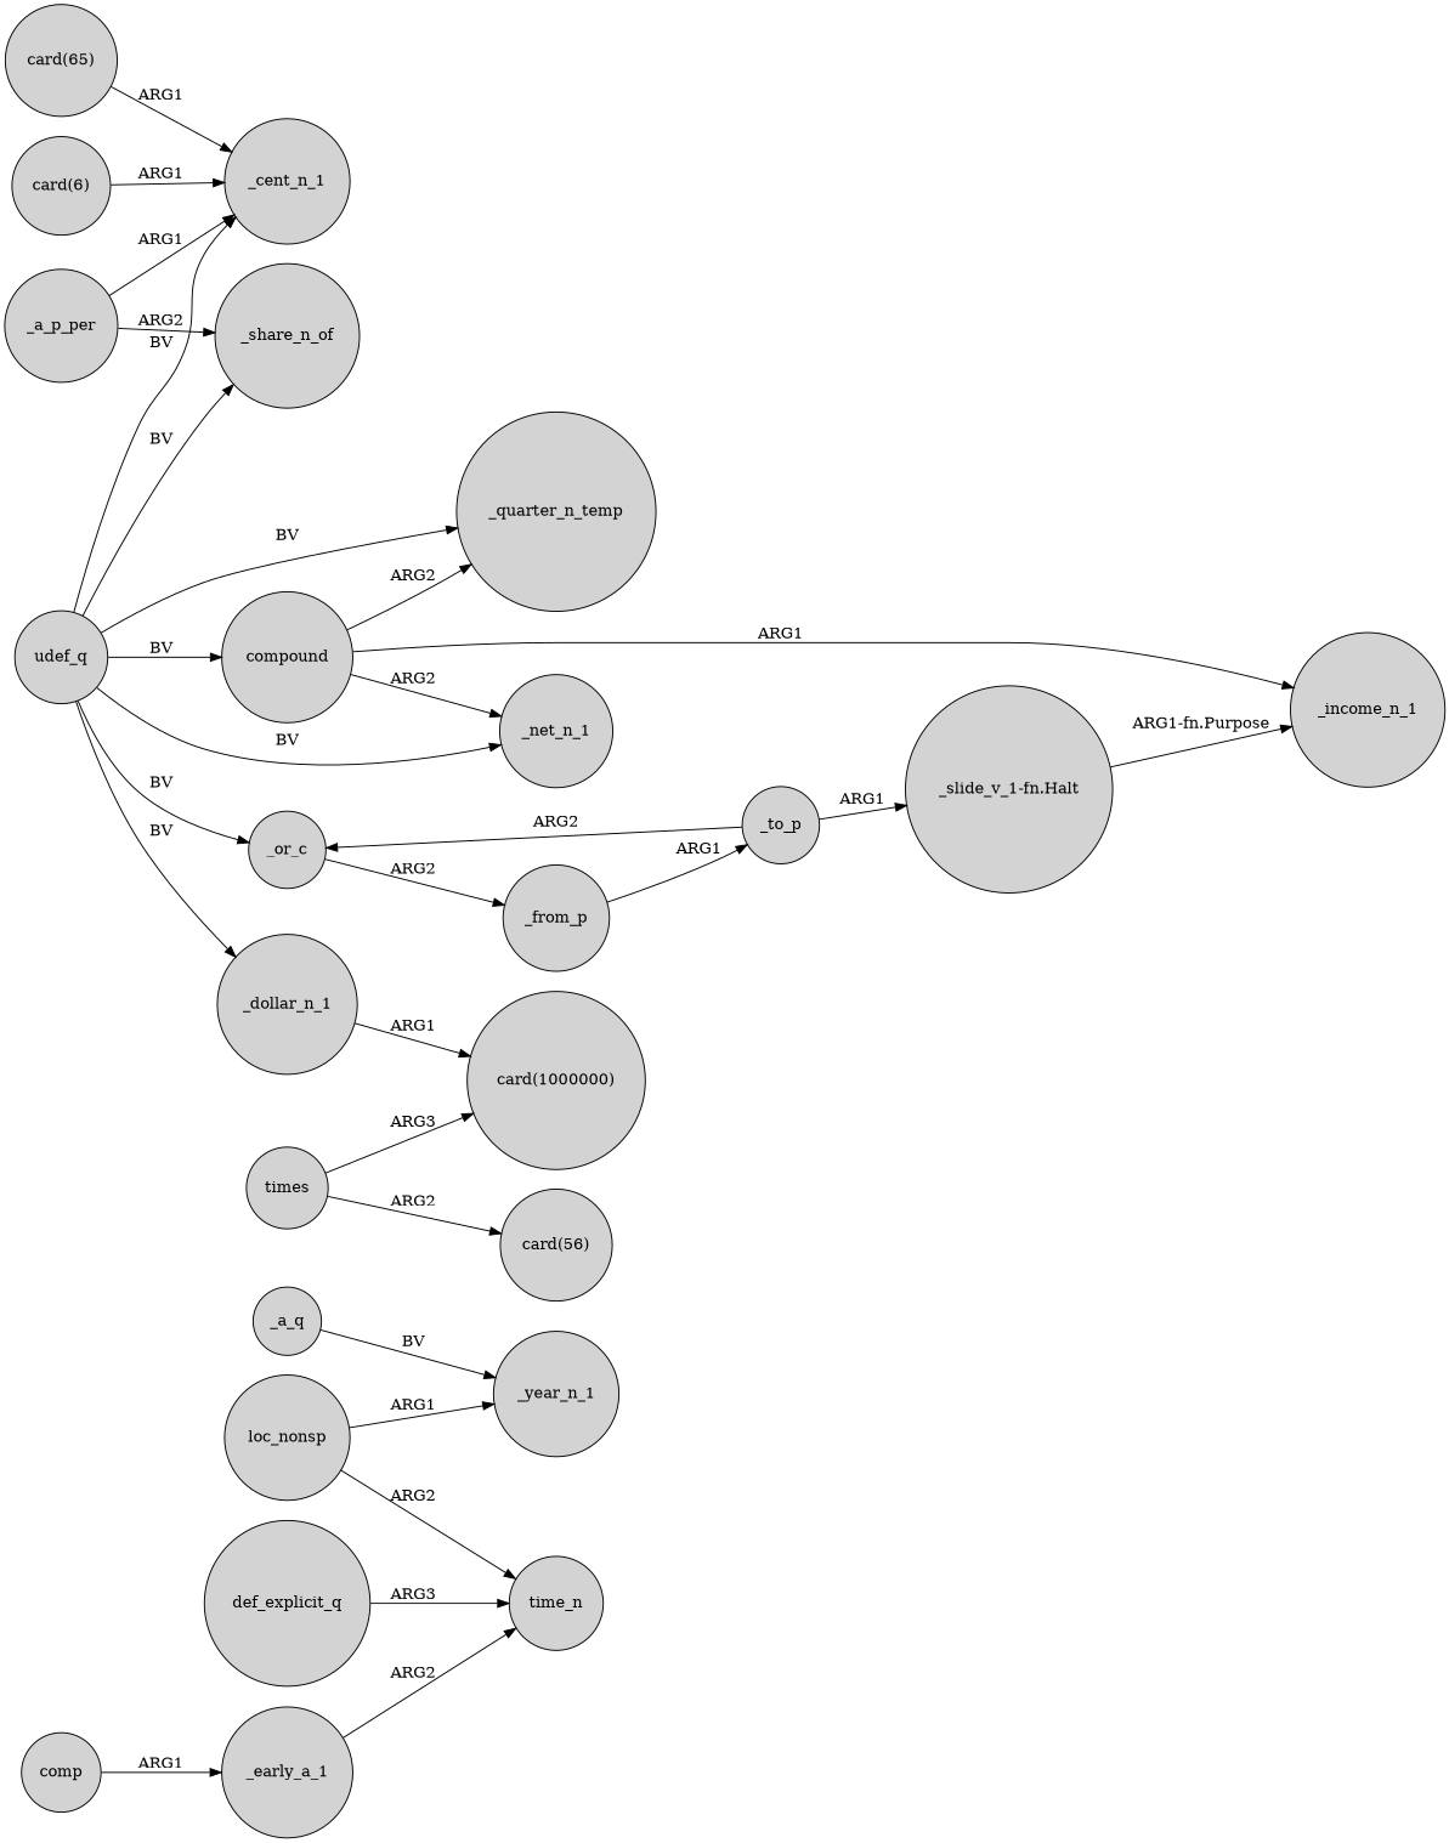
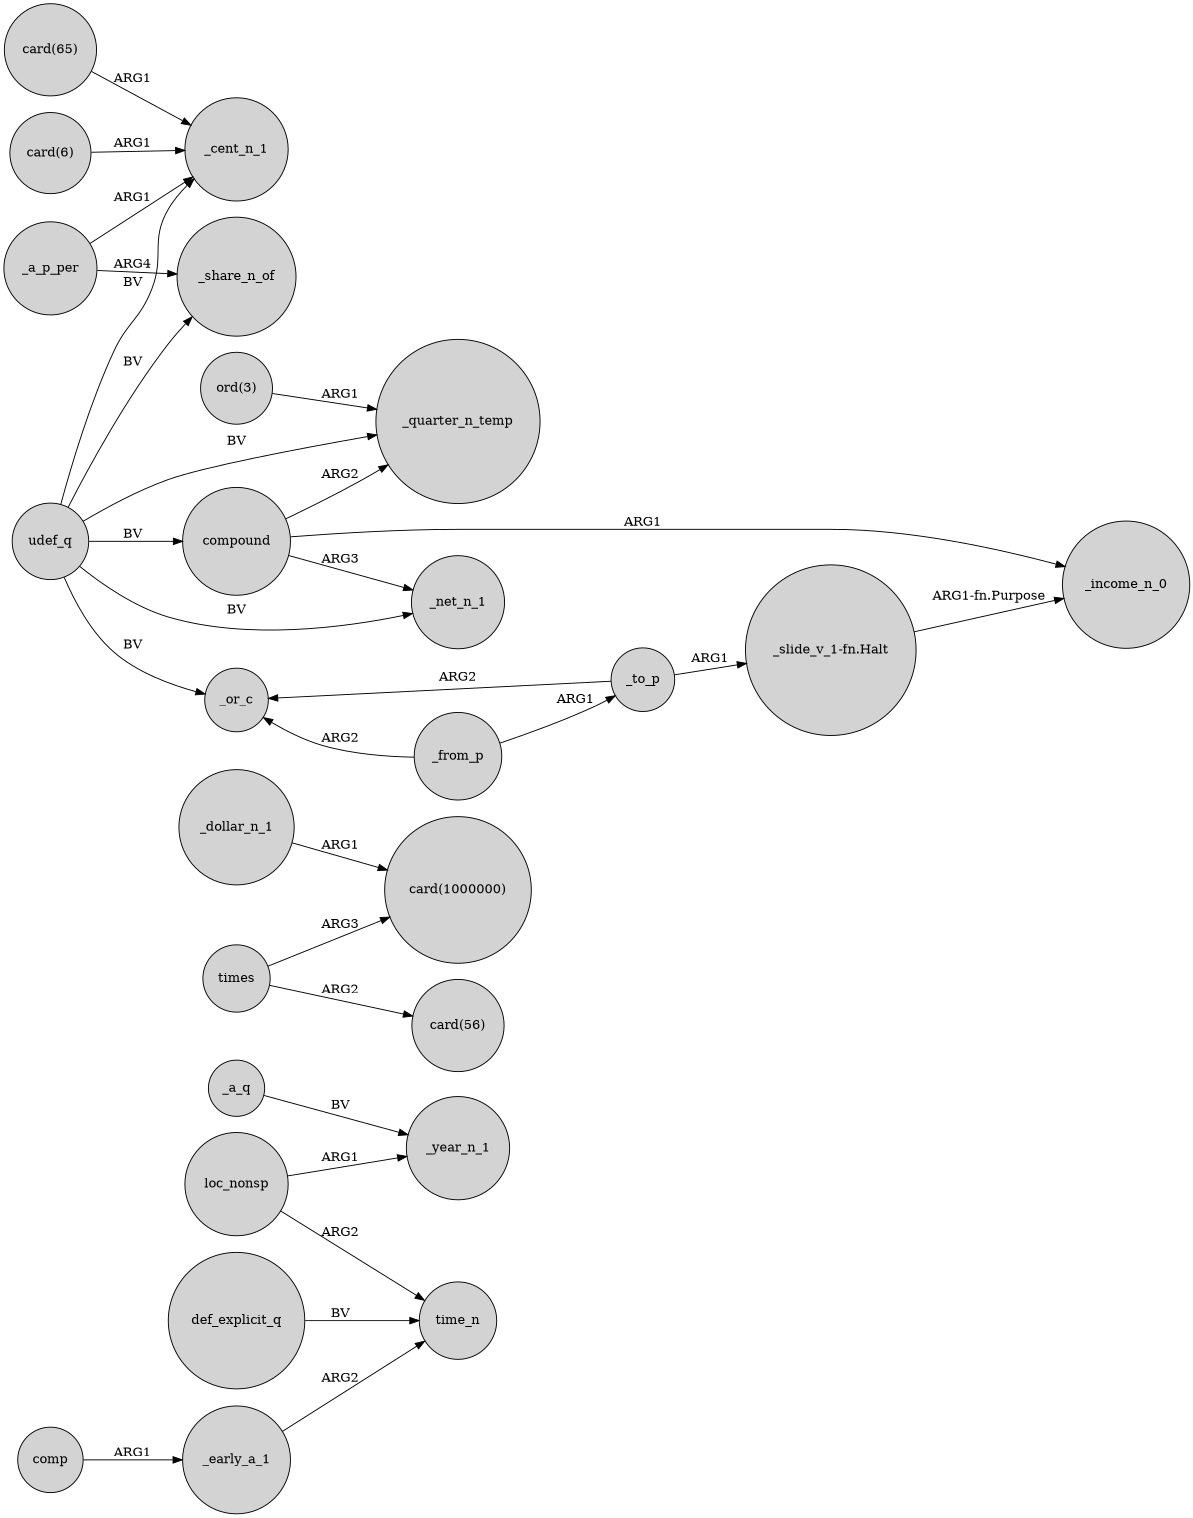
  digraph {
    rankdir=LR
    node [shape=circle style=filled]
    _early_a_1
    time_n
    "card(65)"
    _cent_n_1
    _to_p
    _or_c
    "_slide_v_1-fn.Halt"
-   _income_n_1
+   _income_n_1 [label=_income_n_0]
    compound
    _net_n_1
    _quarter_n_temp
+   "ord(3)"
    _a_p_per
    _share_n_of
    udef_q
    _dollar_n_1
    "card(1000000)"
    loc_nonsp
    _year_n_1
    times
    "card(56)"
    comp
    _a_q
    "card(6)"
    _from_p
    def_explicit_q
    _early_a_1 -> time_n [label=ARG2]
    "card(65)" -> _cent_n_1 [label=ARG1]
    _to_p -> _or_c [label=ARG2]
    _to_p -> "_slide_v_1-fn.Halt" [label=ARG1]
    "_slide_v_1-fn.Halt" -> _income_n_1 [label="ARG1-fn.Purpose"]
    compound -> _income_n_1 [label=ARG1]
-   compound -> _net_n_1 [label=ARG2]
+   compound -> _net_n_1 [label=ARG3]
    compound -> _quarter_n_temp [label=ARG2]
+   "ord(3)" -> _quarter_n_temp [label=ARG1]
    _a_p_per -> _cent_n_1 [label=ARG1]
-   _a_p_per -> _share_n_of [label=ARG2]
+   _a_p_per -> _share_n_of [label=ARG4]
    udef_q -> _cent_n_1 [label=BV]
    udef_q -> _or_c [label=BV]
    udef_q -> compound [label=BV]
    udef_q -> _net_n_1 [label=BV]
    udef_q -> _quarter_n_temp [label=BV]
    udef_q -> _share_n_of [label=BV]
-   udef_q -> _dollar_n_1 [label=BV]
    _dollar_n_1 -> "card(1000000)" [label=ARG1]
    loc_nonsp -> time_n [label=ARG2]
    loc_nonsp -> _year_n_1 [label=ARG1]
    times -> "card(1000000)" [label=ARG3]
    times -> "card(56)" [label=ARG2]
    comp -> _early_a_1 [label=ARG1]
    _a_q -> _year_n_1 [label=BV]
    "card(6)" -> _cent_n_1 [label=ARG1]
    _from_p -> _to_p [label=ARG1]
-   _or_c -> _from_p [label=ARG2]
-   def_explicit_q -> time_n [label=ARG3]
+   _from_p -> _or_c [label=ARG2]
+   def_explicit_q -> time_n [label=BV]
  }
